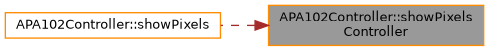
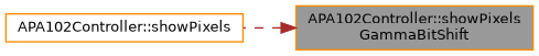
  digraph {
    rankdir=RL
    node [color=darkorange fontname=Helvetica fontsize=10 shape=box style=filled]
-   n1 [fillcolor=grey60 fontcolor=black height=0.2 label="APA102Controller::showPixels\lController" width=0.4]
+   n1 [fillcolor=grey60 fontcolor=black height=0.2 label="APA102Controller::showPixels\lGammaBitShift" width=0.4]
    n2 [fillcolor=white height=0.2 label="APA102Controller::showPixels" width=0.4]
    n1 -> n2 [color=brown dir=back fontname=Helvetica fontsize=10 labelfontname=Helvetica labelfontsize=10 style=dashed]
  }
